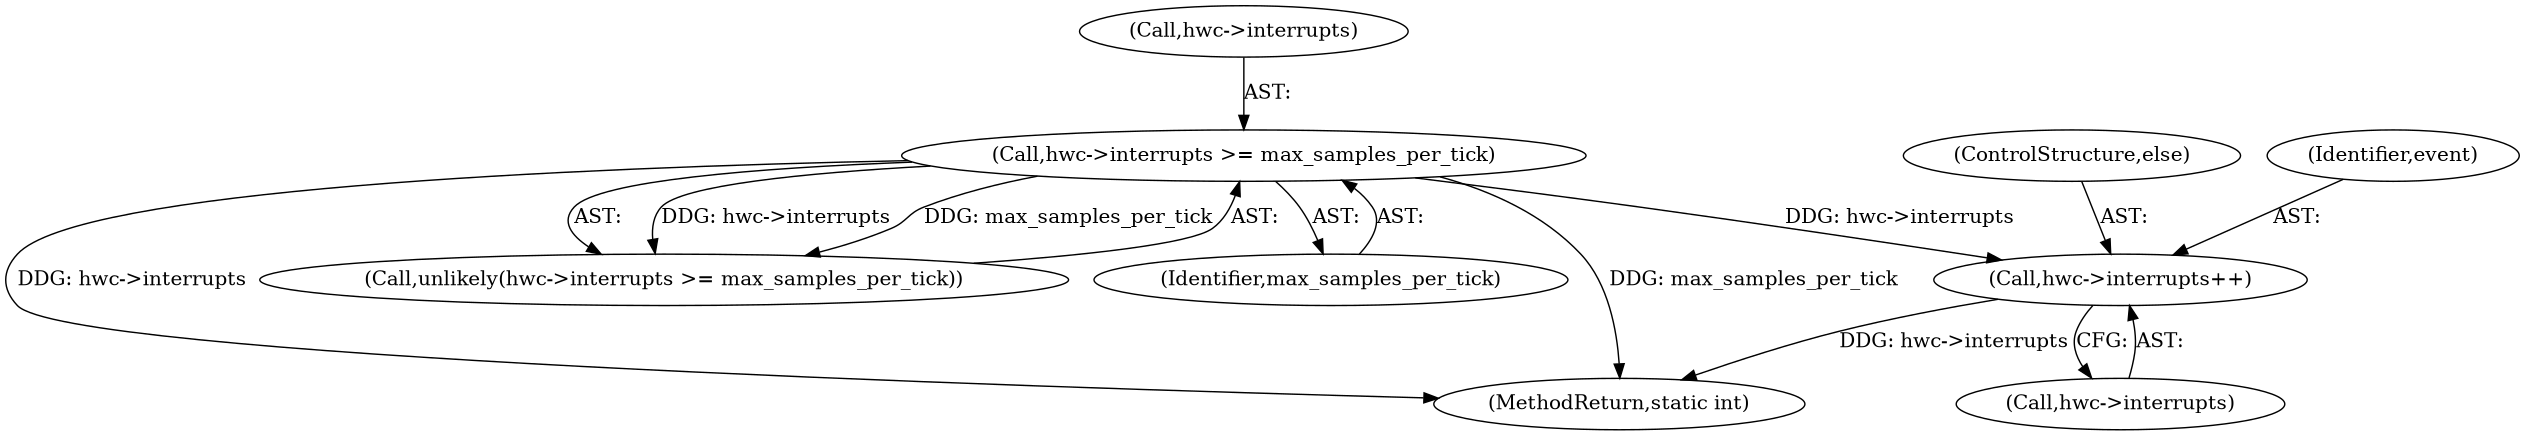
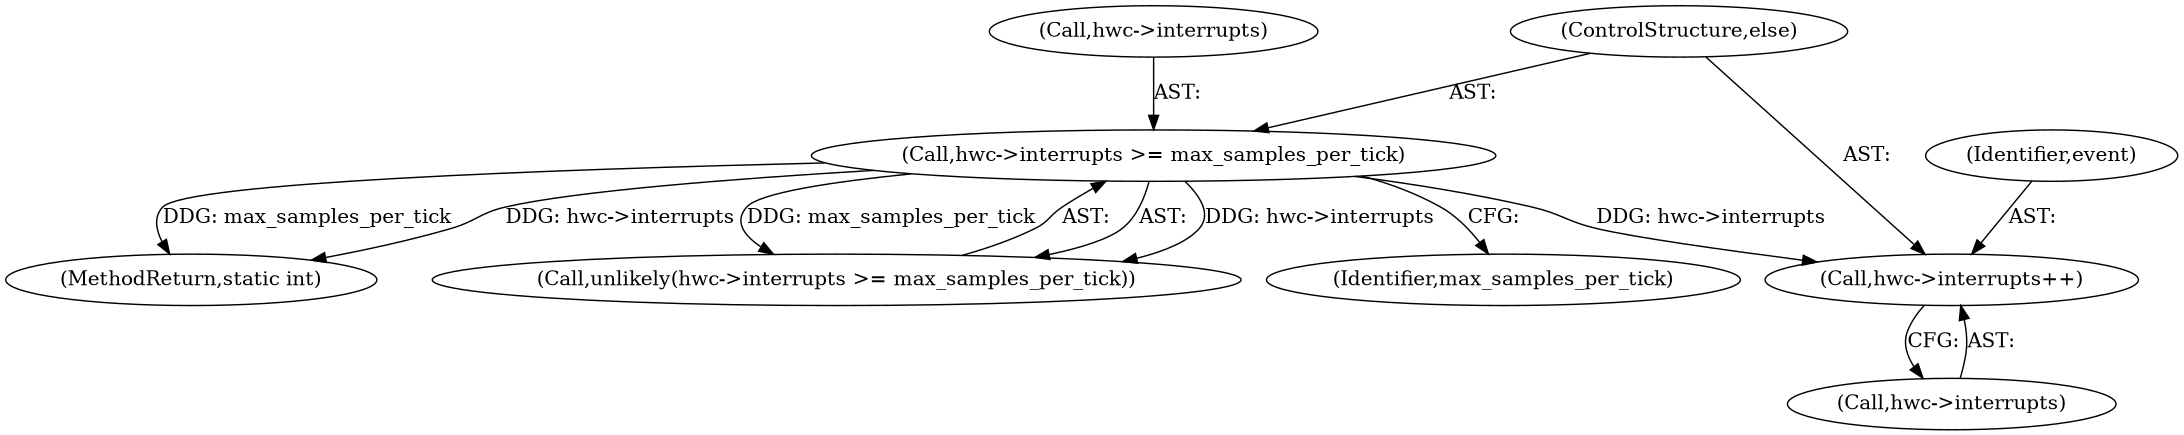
  digraph {
    n1 [label="(Call,hwc->interrupts++)"]
    n2 [label="(Call,hwc->interrupts)"]
    n3 [label="(MethodReturn,static int)"]
    n4 [label="(ControlStructure,else)"]
    n5 [label="(Call,hwc->interrupts >= max_samples_per_tick)"]
    n6 [label="(Call,unlikely(hwc->interrupts >= max_samples_per_tick))"]
    n7 [label="(Identifier,max_samples_per_tick)"]
    n8 [label="(Call,hwc->interrupts)"]
    n9 [label="(Identifier,event)"]
    n1 -> n2 [label="CFG: "]
-   n1 -> n3 [label="DDG: hwc->interrupts"]
    n2 -> n1 [label="AST: "]
    n4 -> n1 [label="AST: "]
    n5 -> n1 [label="DDG: hwc->interrupts"]
    n5 -> n3 [label="DDG: max_samples_per_tick"]
    n5 -> n3 [label="DDG: hwc->interrupts"]
    n5 -> n6 [label="AST: "]
    n5 -> n6 [label="DDG: hwc->interrupts"]
    n5 -> n6 [label="DDG: max_samples_per_tick"]
-   n5 -> n7 [label="AST: "]
+   n5 -> n7 [label="CFG: "]
    n6 -> n5 [label="AST: "]
-   n7 -> n5 [label="AST: "]
+   n4 -> n5 [label="AST: "]
    n8 -> n5 [label="AST: "]
    n9 -> n1 [label="AST: "]
  }
